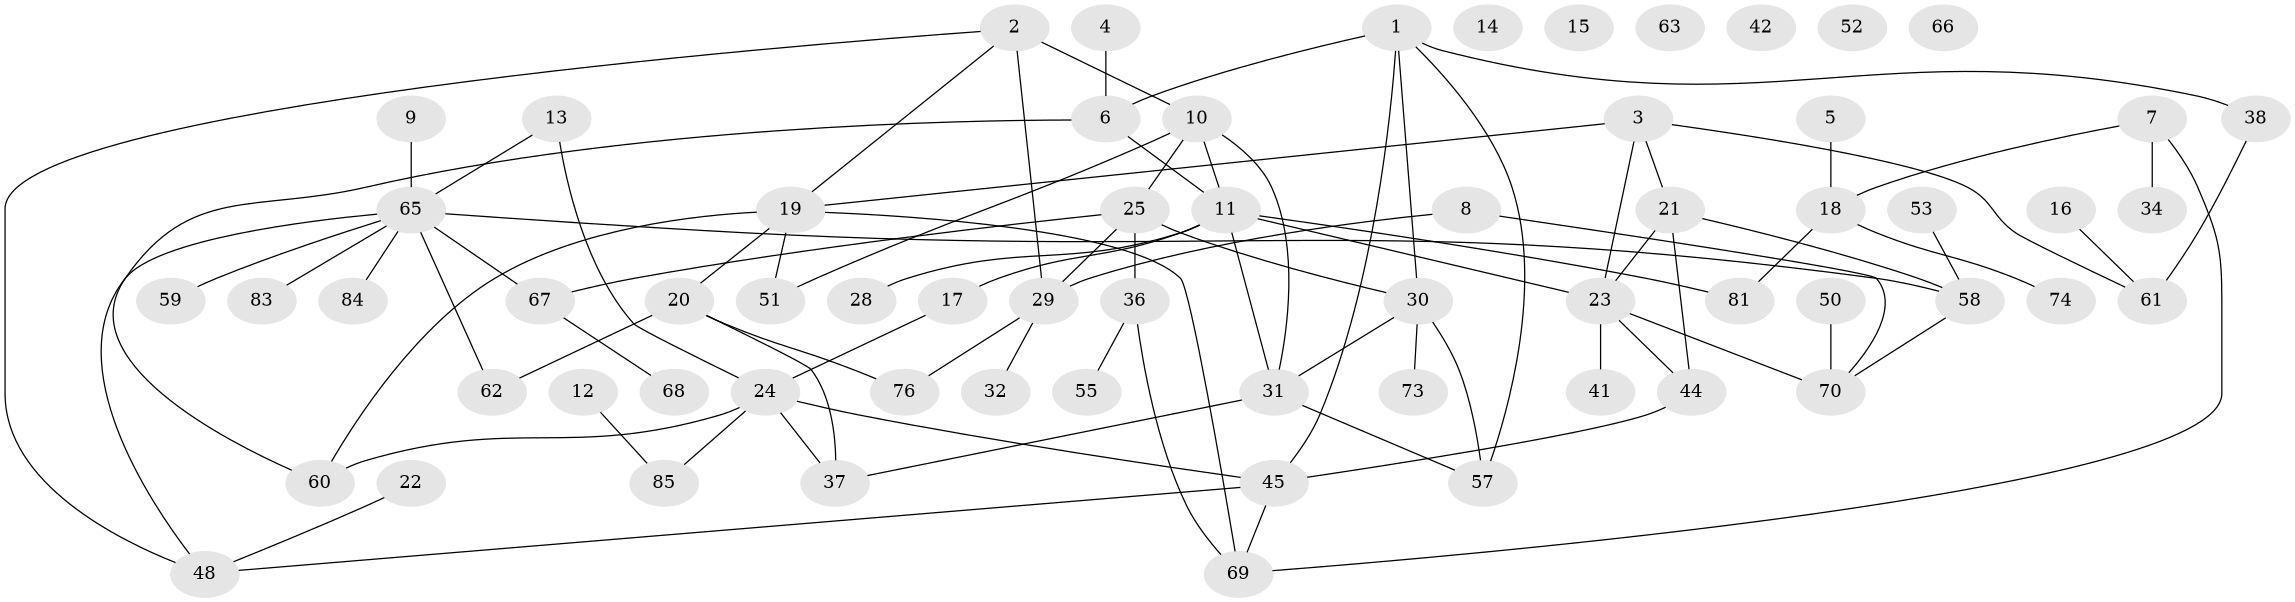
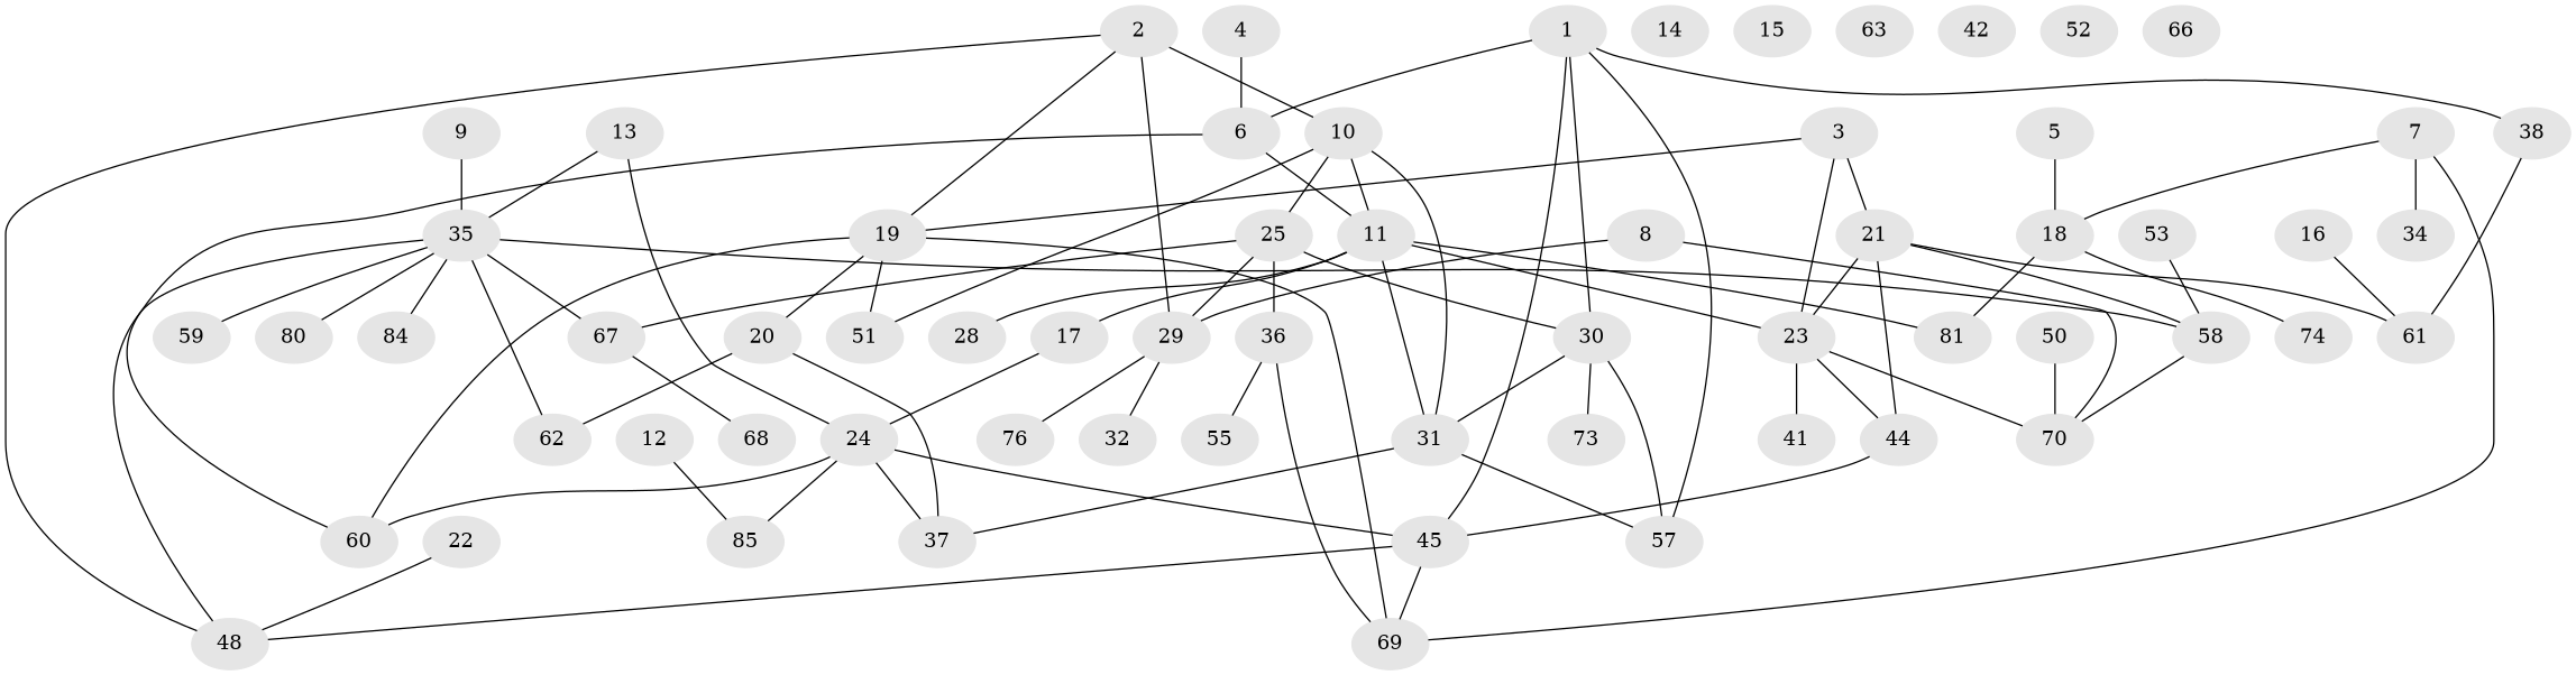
  graph {
    node [color=gray90 style=filled]
    1 [super="+79"]
    6
    30 [super="+47"]
    38
    45
    57
    11 [super="+39"]
    n8 [label=60]
    31 [super="+78"]
    73
    61 [super="+87"]
    48
    69 [super="+72"]
    10 [super="+71"]
    25 [super="+54"]
    51
    2
    19 [super="+46"]
    29 [super="+49"]
    20 [super="+83"]
    76
    32
    3
    21 [super="+77"]
    23 [super="+88"]
    44 [super="+63"]
    58 [super="+75"]
    70 [super="+82"]
    41
    4
    18 [super="+26"]
    81
    74
    5
    17
    28
    7 [super="+27"]
    34
    8
    9 [super="+56"]
-   35 [super="+60" label=65]
+   35 [super="+60"]
    62 [super="+86"]
    67
    59
-   80 [label=83]
+   80
    84
    36
    37 [super="+64"]
    24 [super="+65"]
    50
    12
    85
    13
    14
    15
    16
    22
    55
    68
    n60 [label=63]
    42 [super="+43"]
    52
    53
    66
    1 -- 6
    1 -- 30
    1 -- 38
    1 -- 45
    1 -- 57
    6 -- 11
    6 -- n8
    30 -- 57
    30 -- 31
    30 -- 73
    38 -- 61
    45 -- 48
    45 -- 69
    11 -- 31
    11 -- 23
    11 -- 81
    11 -- 17
    11 -- 28
    31 -- 57
    31 -- 37
    10 -- 11
    10 -- 31
    10 -- 25
    10 -- 51
    25 -- 30
    25 -- 29
    25 -- 67
    25 -- 36
    2 -- 48
    2 -- 10
    2 -- 19
    2 -- 29
    19 -- n8
    19 -- 69
    19 -- 51
    19 -- 20
    29 -- 76
    29 -- 32
-   20 -- 76
    20 -- 62
    20 -- 37
-   3 -- 61
+   21 -- 61
    3 -- 19
    3 -- 21
    3 -- 23
    21 -- 23
    21 -- 44
    21 -- 58
    23 -- 44
    23 -- 70 [weight=2]
    23 -- 41
    44 -- 45
    58 -- 70
    4 -- 6
    18 -- 81
    18 -- 74
    5 -- 18
    17 -- 24
    7 -- 69
    7 -- 18
    7 -- 34
    8 -- 29
    8 -- 70
    9 -- 35
    35 -- 48
    35 -- 58
    35 -- 62
    35 -- 67
    35 -- 59
    35 -- 80
    35 -- 84
    67 -- 68
    36 -- 69
    36 -- 55
    24 -- 45
    24 -- n8
    24 -- 37
    24 -- 85
    50 -- 70
    12 -- 85
    13 -- 35
    13 -- 24
    16 -- 61
    22 -- 48
    53 -- 58
  }
